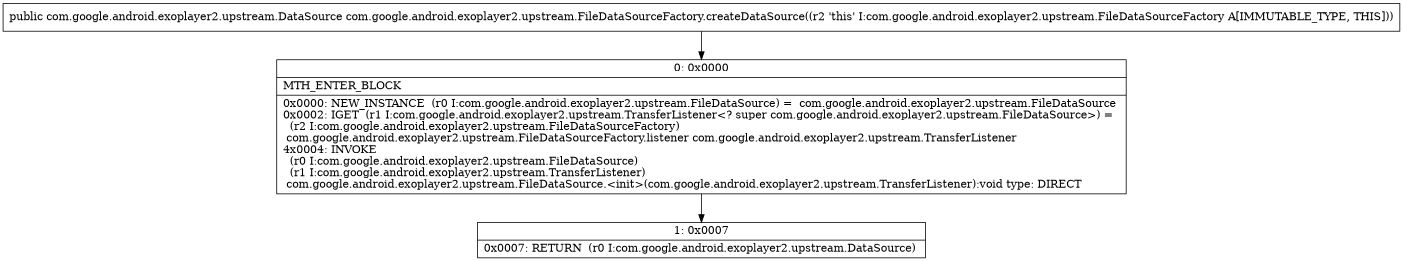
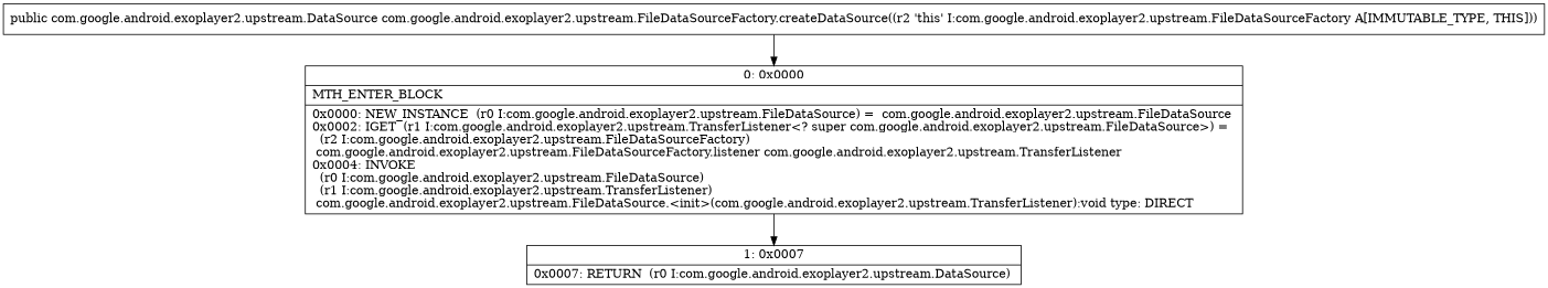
  digraph {
    node [shape=record]
-   n1 [label="{0\:\ 0x0000|MTH_ENTER_BLOCK\l|0x0000: NEW_INSTANCE  (r0 I:com.google.android.exoplayer2.upstream.FileDataSource) =  com.google.android.exoplayer2.upstream.FileDataSource \l0x0002: IGET  (r1 I:com.google.android.exoplayer2.upstream.TransferListener\<? super com.google.android.exoplayer2.upstream.FileDataSource\>) = \l  (r2 I:com.google.android.exoplayer2.upstream.FileDataSourceFactory)\l com.google.android.exoplayer2.upstream.FileDataSourceFactory.listener com.google.android.exoplayer2.upstream.TransferListener \l4x0004: INVOKE  \l  (r0 I:com.google.android.exoplayer2.upstream.FileDataSource)\l  (r1 I:com.google.android.exoplayer2.upstream.TransferListener)\l com.google.android.exoplayer2.upstream.FileDataSource.\<init\>(com.google.android.exoplayer2.upstream.TransferListener):void type: DIRECT \l}"]
+   n1 [label="{0\:\ 0x0000|MTH_ENTER_BLOCK\l|0x0000: NEW_INSTANCE  (r0 I:com.google.android.exoplayer2.upstream.FileDataSource) =  com.google.android.exoplayer2.upstream.FileDataSource \l0x0002: IGET  (r1 I:com.google.android.exoplayer2.upstream.TransferListener\<? super com.google.android.exoplayer2.upstream.FileDataSource\>) = \l  (r2 I:com.google.android.exoplayer2.upstream.FileDataSourceFactory)\l com.google.android.exoplayer2.upstream.FileDataSourceFactory.listener com.google.android.exoplayer2.upstream.TransferListener \l0x0004: INVOKE  \l  (r0 I:com.google.android.exoplayer2.upstream.FileDataSource)\l  (r1 I:com.google.android.exoplayer2.upstream.TransferListener)\l com.google.android.exoplayer2.upstream.FileDataSource.\<init\>(com.google.android.exoplayer2.upstream.TransferListener):void type: DIRECT \l}"]
    n2 [label="{1\:\ 0x0007|0x0007: RETURN  (r0 I:com.google.android.exoplayer2.upstream.DataSource) \l}"]
    n3 [label="{public com.google.android.exoplayer2.upstream.DataSource com.google.android.exoplayer2.upstream.FileDataSourceFactory.createDataSource((r2 'this' I:com.google.android.exoplayer2.upstream.FileDataSourceFactory A[IMMUTABLE_TYPE, THIS])) }"]
    n1 -> n2
    n3 -> n1
  }
